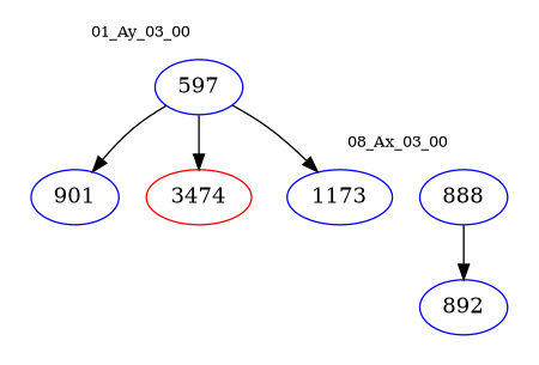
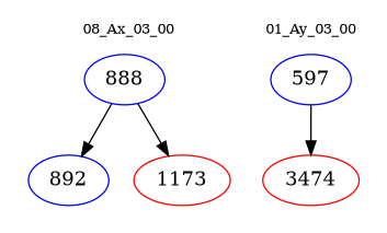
  digraph {
    node [color=blue]
    edge [color=black]
    n1 [label=888]
    n2 [label=892]
-   n3 [label=1173]
+   n3 [color=red label=1173]
    n4 [label=597]
-   n5 [label=901]
    n6 [color=red label=3474]
    subgraph cluster_1 {
      color=white
      fontsize=10
      label="08_Ax_03_00"
      n1
      n2
      n3
    }
    subgraph cluster_2 {
      color=white
      fontsize=10
      label="01_Ay_03_00"
      n4
-     n5
      n6
    }
    n1 -> n2
-   n4 -> n3
-   n4 -> n5
+   n1 -> n3
    n4 -> n6
  }
